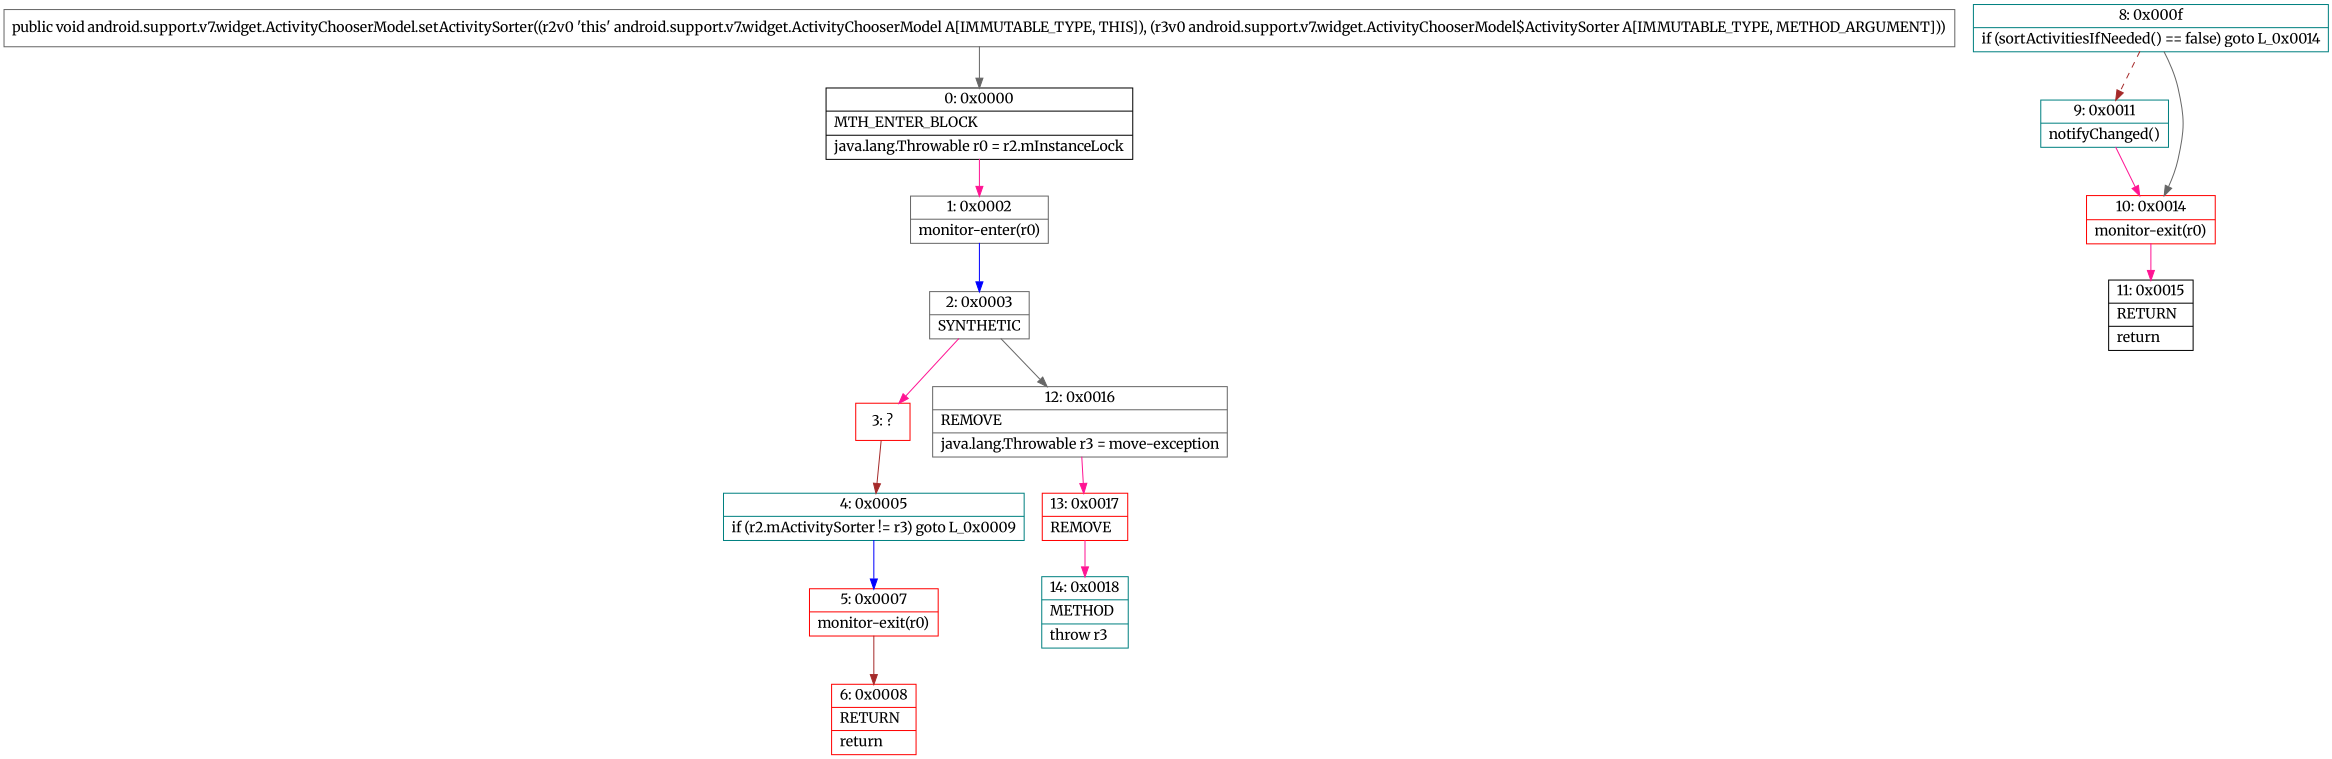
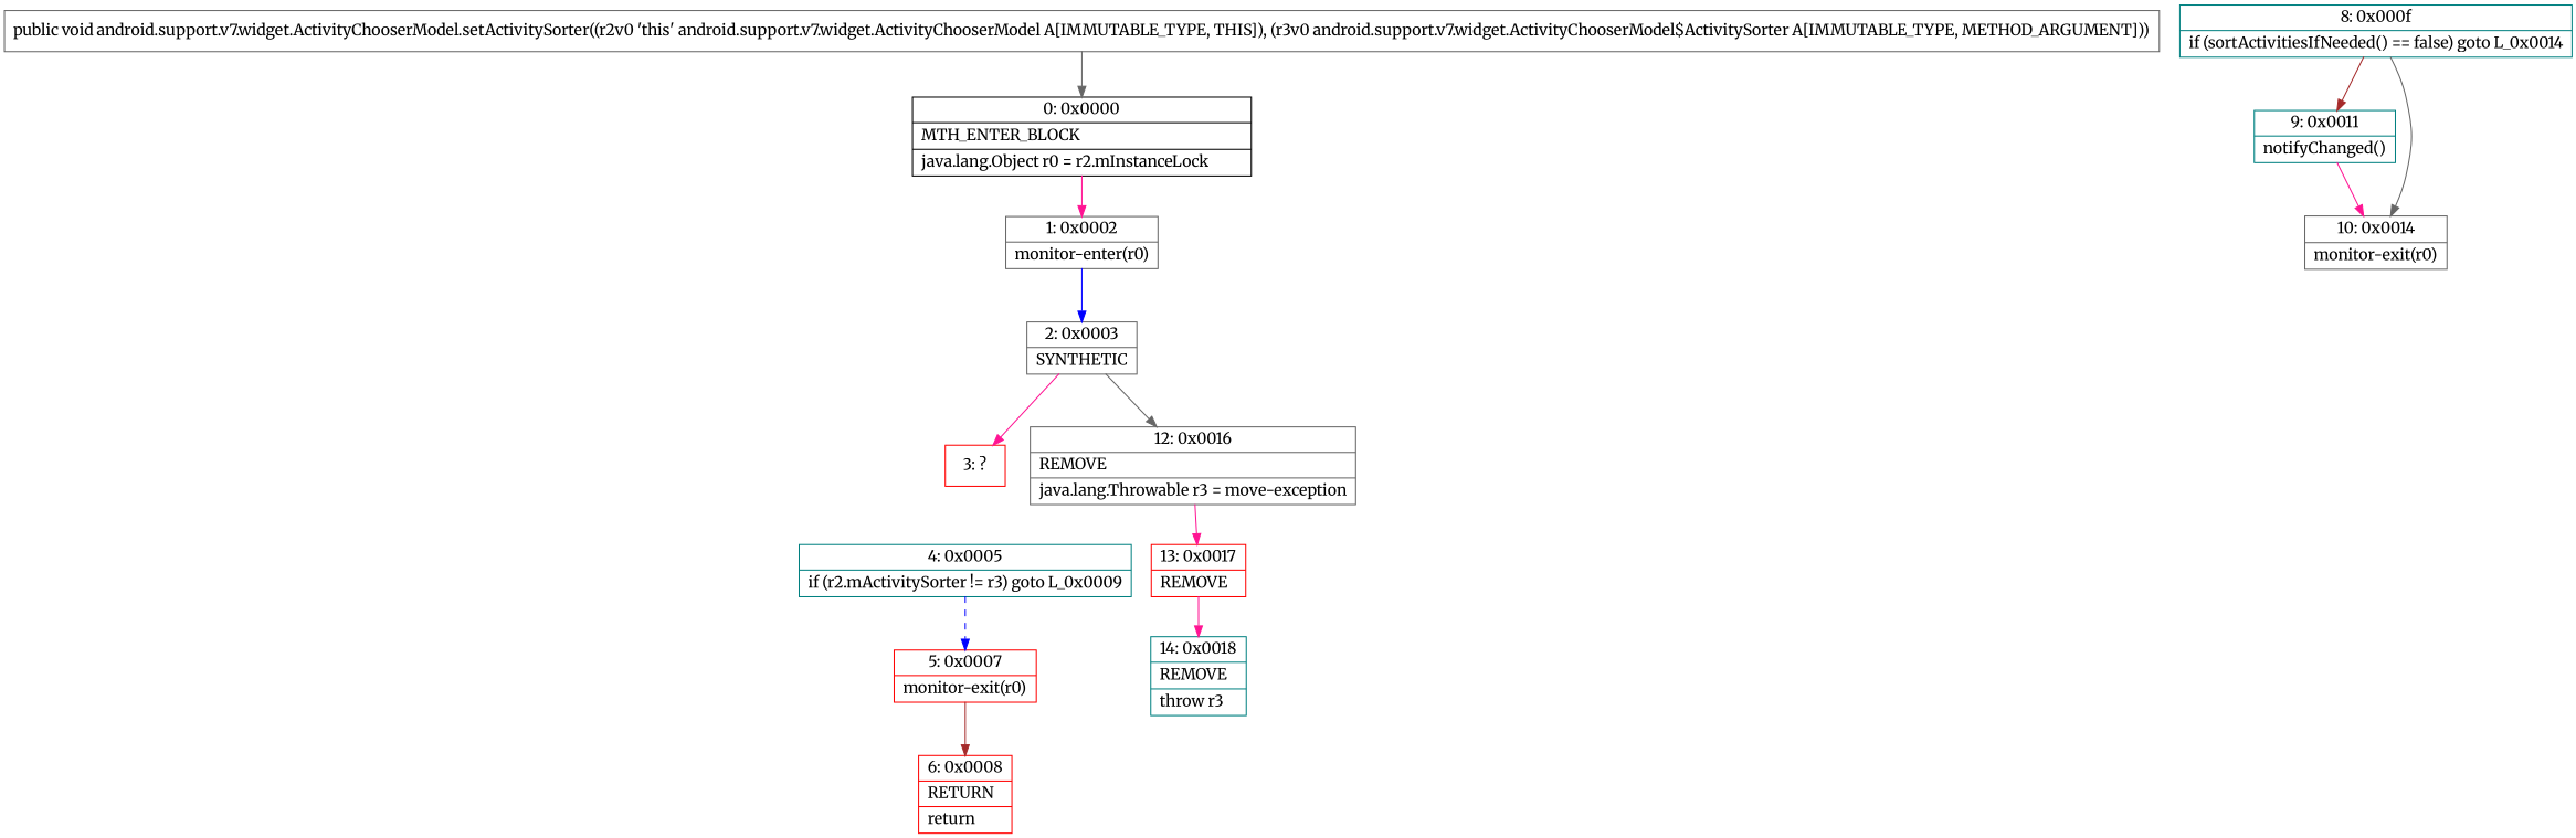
  digraph {
    fontname=Merriweather
    node [color=gray40 fontname=Merriweather shape=record]
    edge [color=deeppink fontname=Merriweather]
-   n1 [color=black label="{0\:\ 0x0000|MTH_ENTER_BLOCK\l|java.lang.Throwable r0 = r2.mInstanceLock\l}"]
+   n1 [color=black label="{0\:\ 0x0000|MTH_ENTER_BLOCK\l|java.lang.Object r0 = r2.mInstanceLock\l}"]
    n2 [label="{1\:\ 0x0002|monitor\-enter(r0)\l}"]
    n3 [label="{2\:\ 0x0003|SYNTHETIC\l}"]
    n4 [color=red label="{3\:\ ?}"]
    n5 [label="{12\:\ 0x0016|REMOVE\l|java.lang.Throwable r3 = move\-exception\l}"]
    n6 [color=teal label="{4\:\ 0x0005|if (r2.mActivitySorter != r3) goto L_0x0009\l}"]
    n7 [color=red label="{13\:\ 0x0017|REMOVE\l}"]
    n8 [color=red label="{5\:\ 0x0007|monitor\-exit(r0)\l}"]
    n9 [color=red label="{6\:\ 0x0008|RETURN\l|return\l}"]
    n10 [color=teal label="{8\:\ 0x000f|if (sortActivitiesIfNeeded() == false) goto L_0x0014\l}"]
    n11 [color=teal label="{9\:\ 0x0011|notifyChanged()\l}"]
-   n12 [color=red label="{10\:\ 0x0014|monitor\-exit(r0)\l}"]
-   n13 [color=black label="{11\:\ 0x0015|RETURN\l|return\l}"]
-   n14 [color=teal label="{14\:\ 0x0018|METHOD\l|throw r3\l}"]
+   n12 [label="{10\:\ 0x0014|monitor\-exit(r0)\l}"]
+   n14 [color=teal label="{14\:\ 0x0018|REMOVE\l|throw r3\l}"]
    n15 [label="{public void android.support.v7.widget.ActivityChooserModel.setActivitySorter((r2v0 'this' android.support.v7.widget.ActivityChooserModel A[IMMUTABLE_TYPE, THIS]), (r3v0 android.support.v7.widget.ActivityChooserModel$ActivitySorter A[IMMUTABLE_TYPE, METHOD_ARGUMENT])) }"]
    n1 -> n2
    n2 -> n3 [color=blue]
    n3 -> n4
    n3 -> n5 [color=gray40]
-   n4 -> n6 [color=brown]
    n5 -> n7
-   n6 -> n8 [color=blue style=solid]
+   n6 -> n8 [color=blue style=dashed]
    n7 -> n14
    n8 -> n9 [color=brown]
-   n10 -> n11 [color=brown style=dashed]
+   n10 -> n11 [color=brown style=solid]
    n10 -> n12 [color=gray40]
    n11 -> n12
-   n12 -> n13
    n15 -> n1 [color=gray40]
  }
